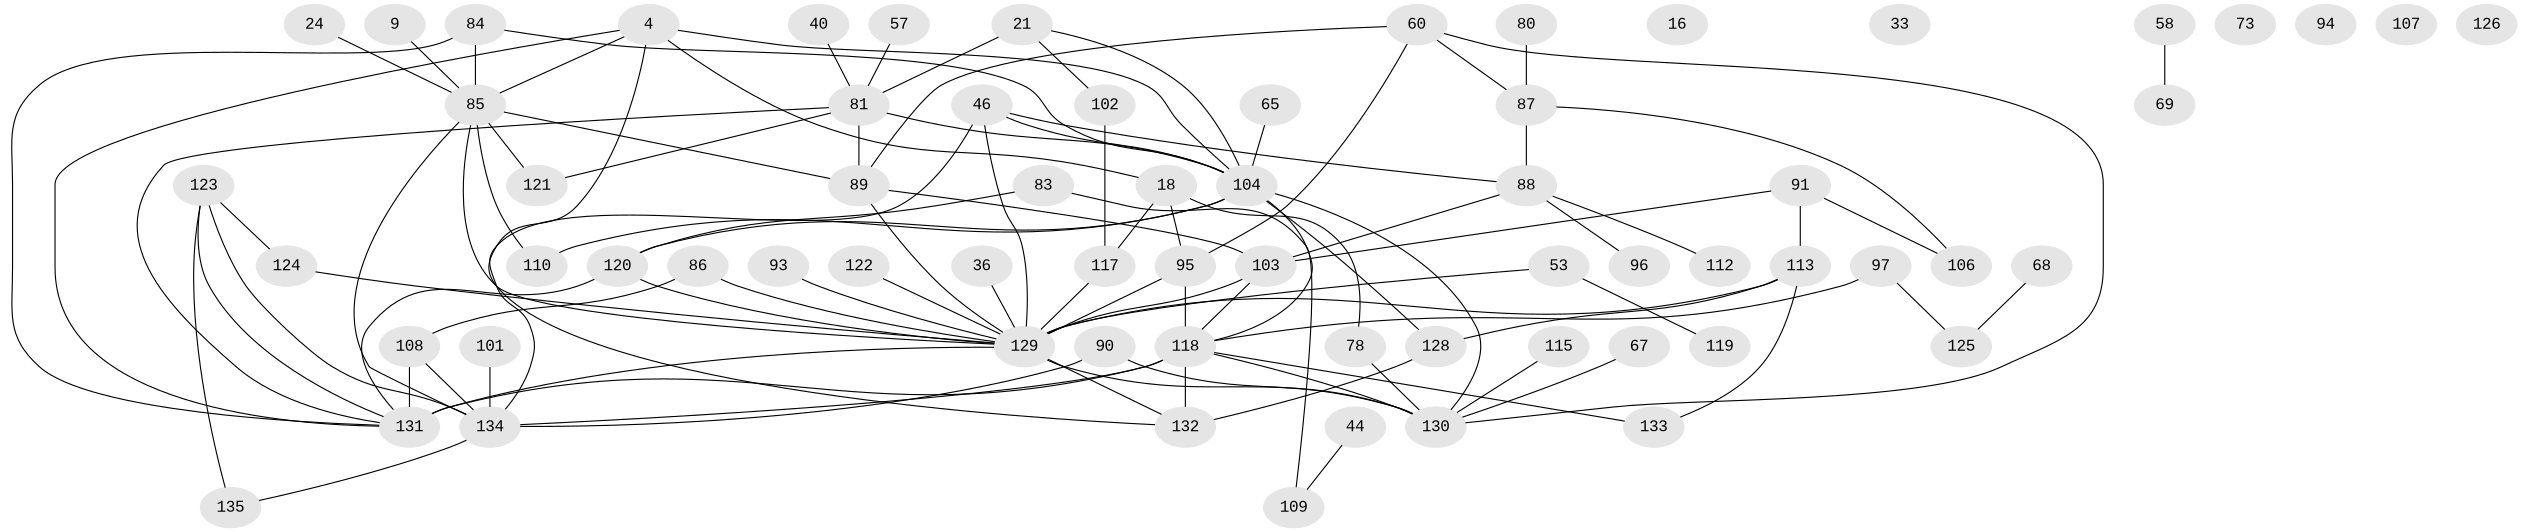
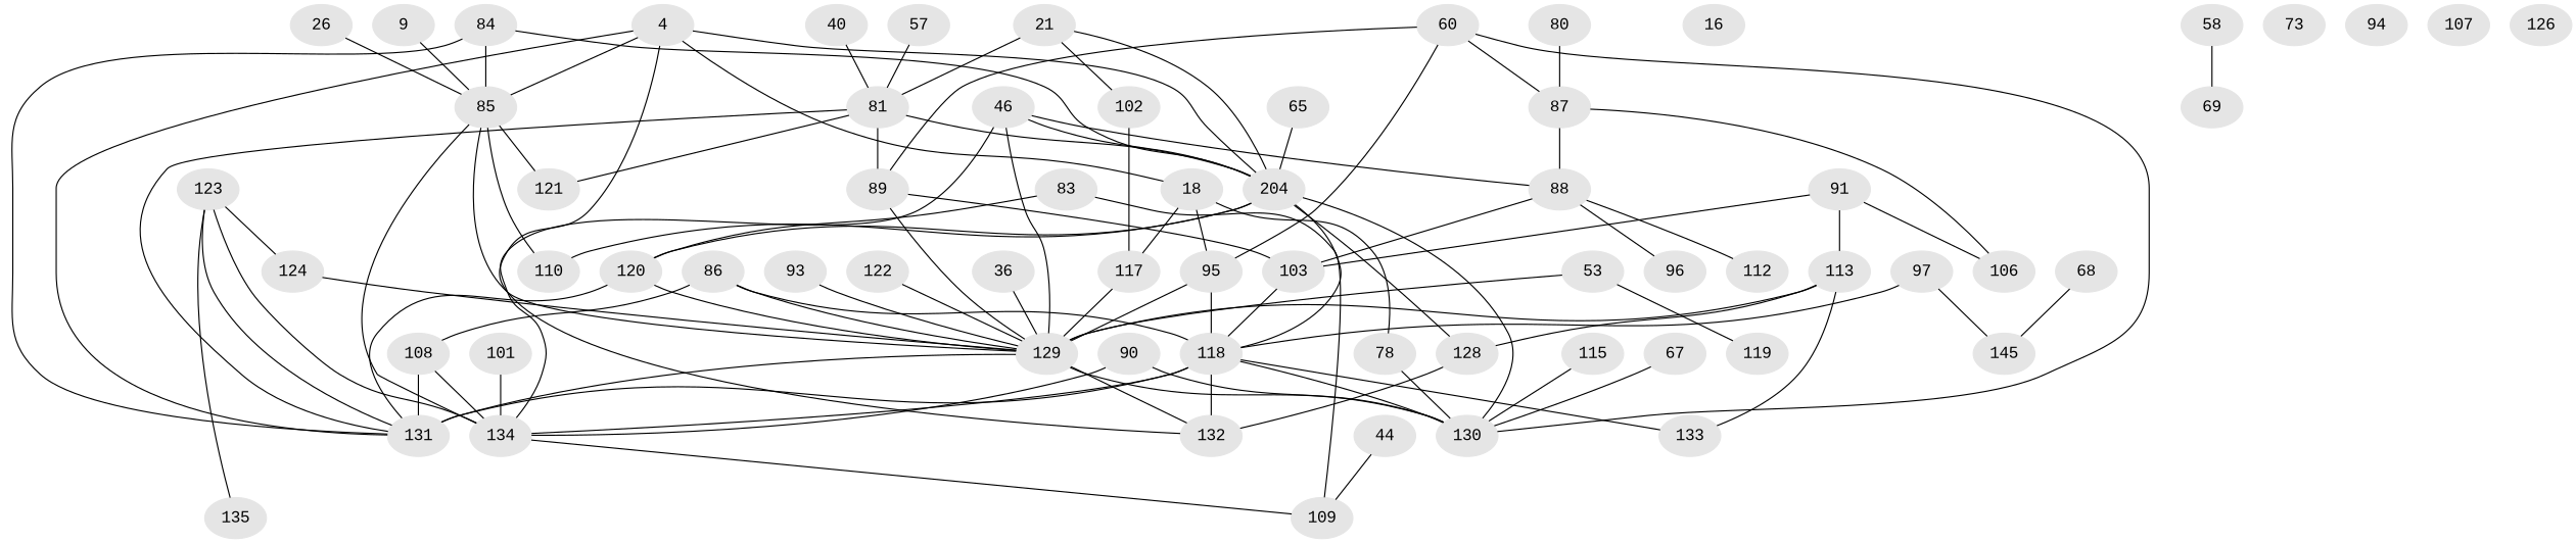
  graph {
    fontname="Liberation Mono"
    node [color=gray90 fontname="Liberation Mono" style=filled]
    edge [fontname="Liberation Mono"]
    18 [super="+15"]
    78
    95 [super="+74+37"]
    117 [super="+28"]
    4
    85 [super="+72"]
-   104 [super="+56+23+51+66+99+98"]
+   104 [super="+56+23+51+66+99+98" label=204]
    131 [super="+7+75+77+114+76"]
    132 [super="+19"]
    129 [super="+3+16+62+127+79"]
    134 [super="+100+116"]
    89
    121
    110 [super="+45"]
    130 [super="+50+105"]
    120 [super="+54"]
    118 [super="+63+92+5+47+64+70"]
    128
    9
    n20 [label=16]
    81 [super="+2+20"]
    21
    102
-   24
-   33
+   24 [label=26]
    36
    40
    44
    109
    46 [super="+22"]
    88 [super="+12"]
    96
    103 [super="+26"]
    112
    135
    53
    119
    57
    69 [super="+17"]
    58
    60
    87
    106 [super="+35"]
    65
    67
    68
-   125
+   125 [label=145]
    73
    80
    83
    84 [super="+82"]
    86 [super="+52"]
    108 [super="+34"]
    133
    90
    91 [super="+29+39"]
    113
    93
    94
    97
    101
    107
    115
    122
    123 [super="+42"]
    124
    126
    18 -- 78
    18 -- 95
    18 -- 117 [weight=2]
    78 -- 130
    95 -- 129
    95 -- 118 [weight=2]
    117 -- 129
    4 -- 18 [weight=2]
    4 -- 85
    4 -- 104
    4 -- 131
    4 -- 132
    85 -- 129
    85 -- 134 [weight=2]
-   85 -- 89
    85 -- 121
    85 -- 110
    104 -- 110
    104 -- 130
    104 -- 120
    104 -- 118 [weight=2]
    104 -- 128
    129 -- 131 [weight=3]
    129 -- 132
    129 -- 130 [weight=3]
-   134 -- 135
+   134 -- 109
    89 -- 129
    89 -- 103 [weight=2]
    120 -- 131 [weight=2]
    120 -- 129
    118 -- 131 [weight=3]
    118 -- 132 [weight=2]
    118 -- 134 [weight=2]
    118 -- 130
    118 -- 133
    128 -- 132
    9 -- 85
    81 -- 104
    81 -- 131
    81 -- 89
    81 -- 121
    21 -- 104
    21 -- 81 [weight=2]
    21 -- 102
    102 -- 117
    24 -- 85
    36 -- 129
    40 -- 81
    44 -- 109
    46 -- 104
    46 -- 129
    46 -- 134
    46 -- 88
    88 -- 96
    88 -- 103
    88 -- 112
-   103 -- 129 [weight=3]
    103 -- 118
    53 -- 129
    53 -- 119
    57 -- 81
    58 -- 69
    60 -- 95
    60 -- 89
    60 -- 130
    60 -- 87
    87 -- 88
    87 -- 106
    65 -- 104
    67 -- 130
    68 -- 125
    80 -- 87
    83 -- 120
    83 -- 109
    84 -- 85 [weight=3]
    84 -- 104
    84 -- 131
    86 -- 129
+   86 -- 118
    86 -- 108 [weight=2]
    108 -- 131 [weight=2]
    108 -- 134
    90 -- 134
    90 -- 130
    91 -- 103
    91 -- 106
    91 -- 113 [weight=2]
    113 -- 129
    113 -- 128
    113 -- 133
    93 -- 129
    97 -- 118
    97 -- 125
    101 -- 134
    115 -- 130
    122 -- 129
    123 -- 131
    123 -- 134
    123 -- 135
    123 -- 124
    124 -- 129
  }
